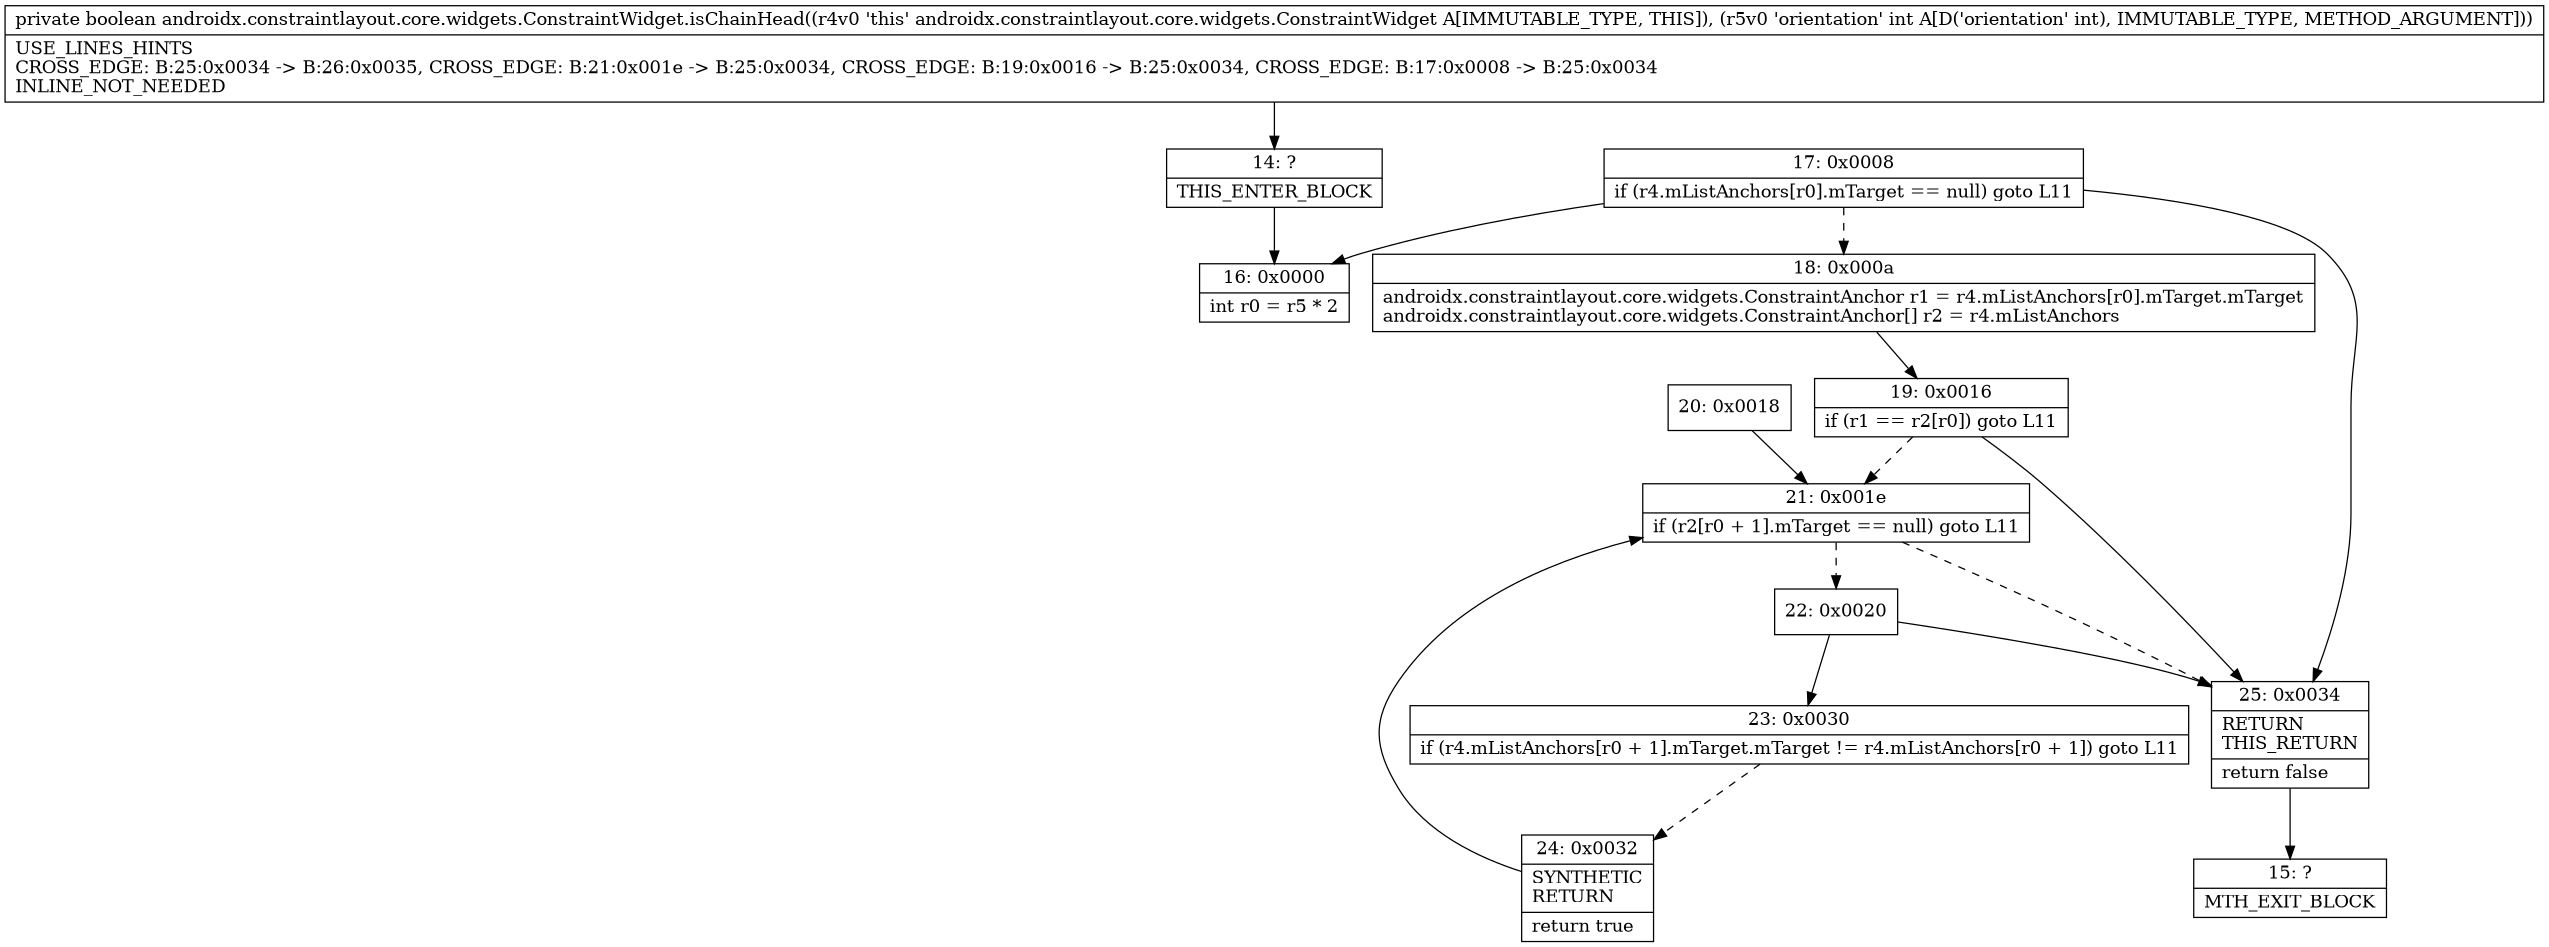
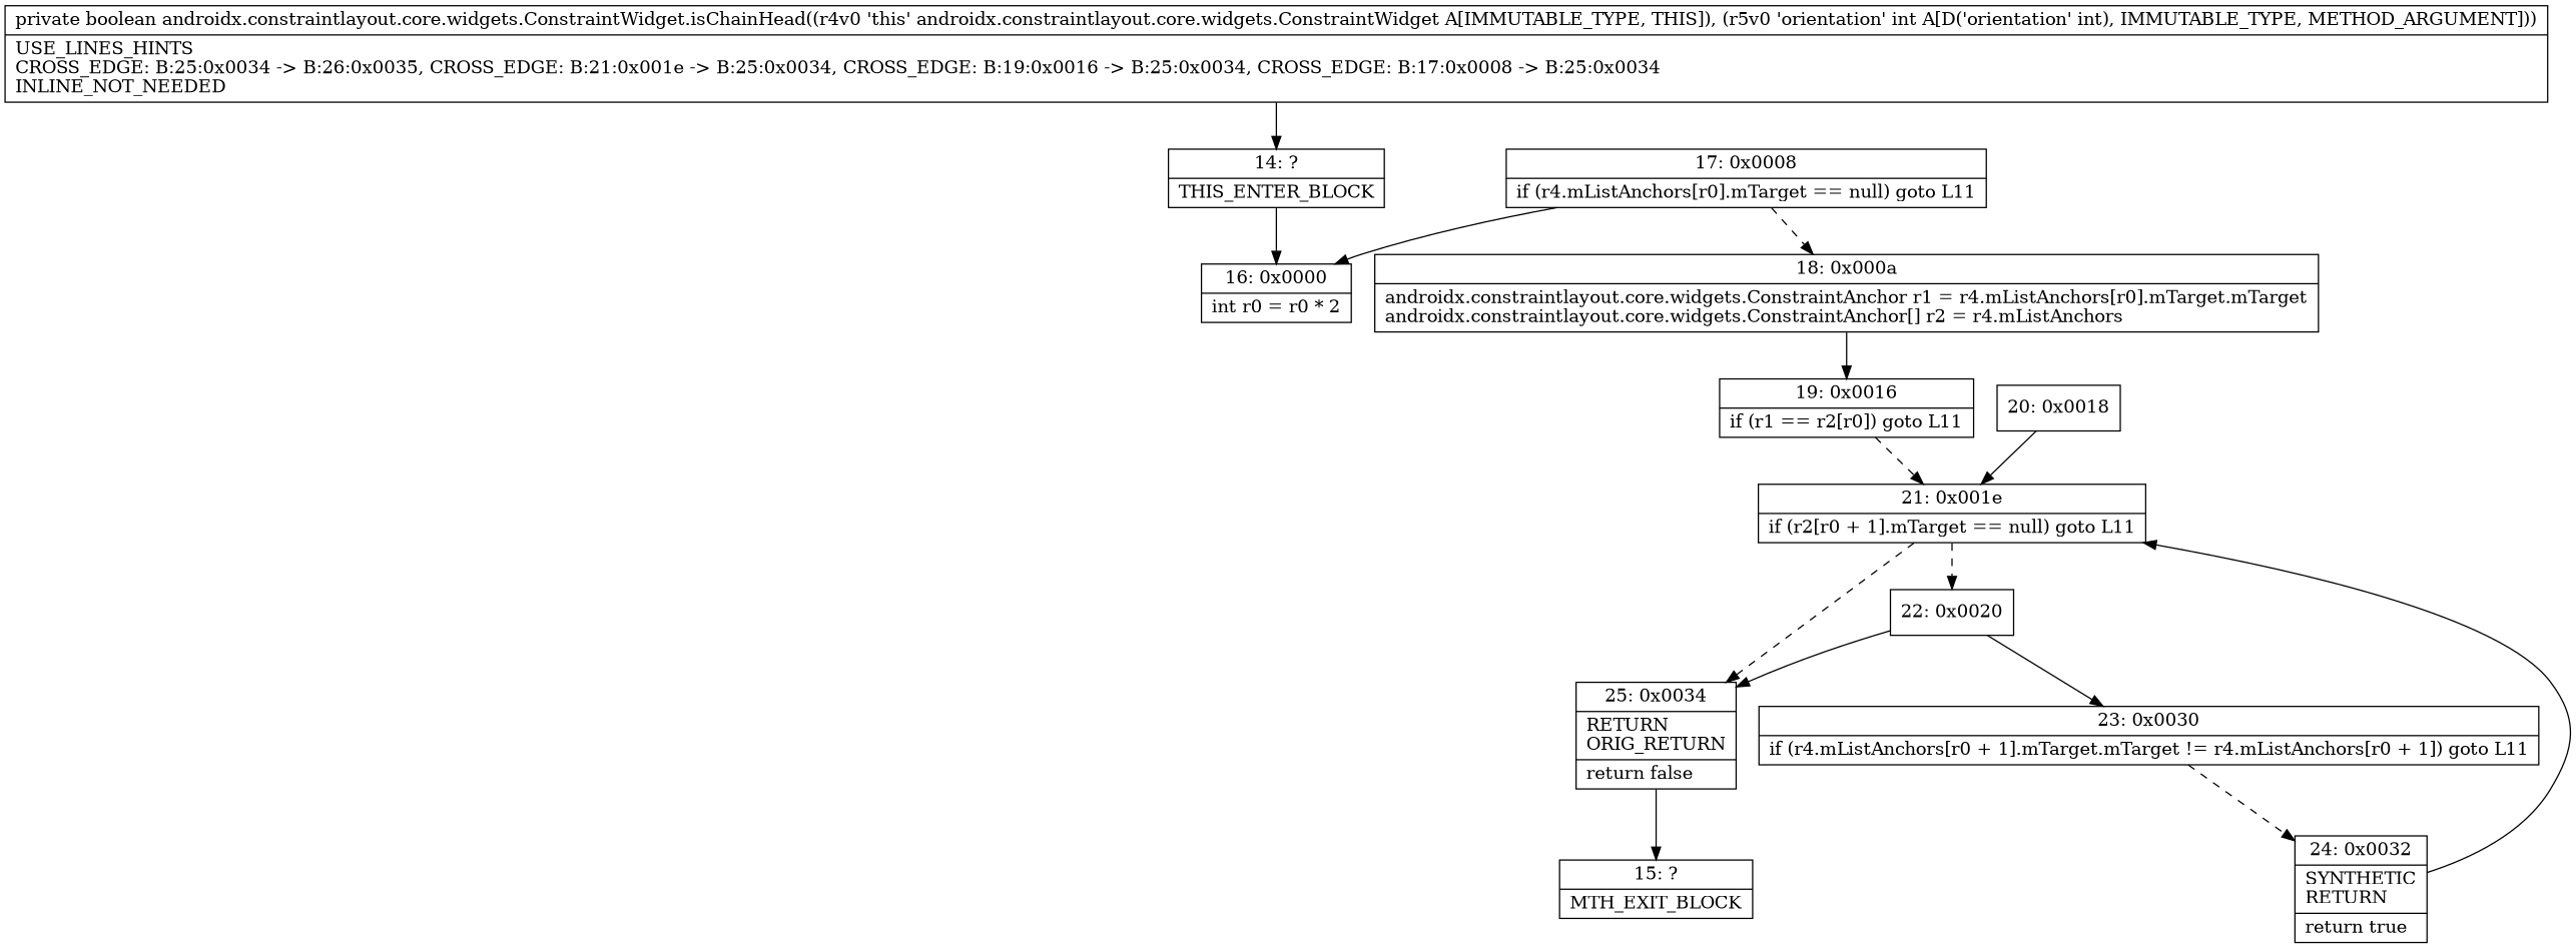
  digraph {
    node [shape=record]
    n1 [label="{14\:\ ?|THIS_ENTER_BLOCK\l}"]
-   n2 [label="{16\:\ 0x0000|int r0 = r5 * 2\l}"]
+   n2 [label="{16\:\ 0x0000|int r0 = r0 * 2\l}"]
    n3 [label="{17\:\ 0x0008|if (r4.mListAnchors[r0].mTarget == null) goto L11\l}"]
    n4 [label="{18\:\ 0x000a|androidx.constraintlayout.core.widgets.ConstraintAnchor r1 = r4.mListAnchors[r0].mTarget.mTarget\landroidx.constraintlayout.core.widgets.ConstraintAnchor[] r2 = r4.mListAnchors\l}"]
-   n5 [label="{25\:\ 0x0034|RETURN\lTHIS_RETURN\l|return false\l}"]
+   n5 [label="{25\:\ 0x0034|RETURN\lORIG_RETURN\l|return false\l}"]
    n6 [label="{19\:\ 0x0016|if (r1 == r2[r0]) goto L11\l}"]
    n7 [label="{15\:\ ?|MTH_EXIT_BLOCK\l}"]
    n8 [label="{21\:\ 0x001e|if (r2[r0 + 1].mTarget == null) goto L11\l}"]
    n9 [label="{20\:\ 0x0018}"]
    n10 [label="{22\:\ 0x0020}"]
    n11 [label="{23\:\ 0x0030|if (r4.mListAnchors[r0 + 1].mTarget.mTarget != r4.mListAnchors[r0 + 1]) goto L11\l}"]
    n12 [label="{24\:\ 0x0032|SYNTHETIC\lRETURN\l|return true\l}"]
    n13 [label="{private boolean androidx.constraintlayout.core.widgets.ConstraintWidget.isChainHead((r4v0 'this' androidx.constraintlayout.core.widgets.ConstraintWidget A[IMMUTABLE_TYPE, THIS]), (r5v0 'orientation' int A[D('orientation' int), IMMUTABLE_TYPE, METHOD_ARGUMENT]))  | USE_LINES_HINTS\lCROSS_EDGE: B:25:0x0034 \-\> B:26:0x0035, CROSS_EDGE: B:21:0x001e \-\> B:25:0x0034, CROSS_EDGE: B:19:0x0016 \-\> B:25:0x0034, CROSS_EDGE: B:17:0x0008 \-\> B:25:0x0034\lINLINE_NOT_NEEDED\l}"]
    n1 -> n2
    n3 -> n2
    n3 -> n4 [style=dashed]
-   n3 -> n5
    n4 -> n6
    n5 -> n7
-   n6 -> n5
    n6 -> n8 [style=dashed]
    n8 -> n5 [style=dashed]
    n8 -> n10 [style=dashed]
    n9 -> n8
    n10 -> n5
    n10 -> n11
    n11 -> n12 [style=dashed]
    n12 -> n8
    n13 -> n1
  }
